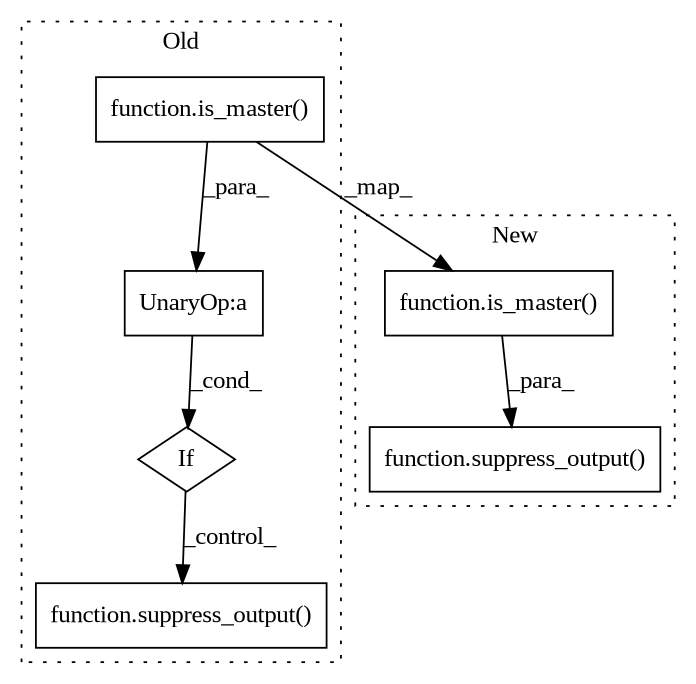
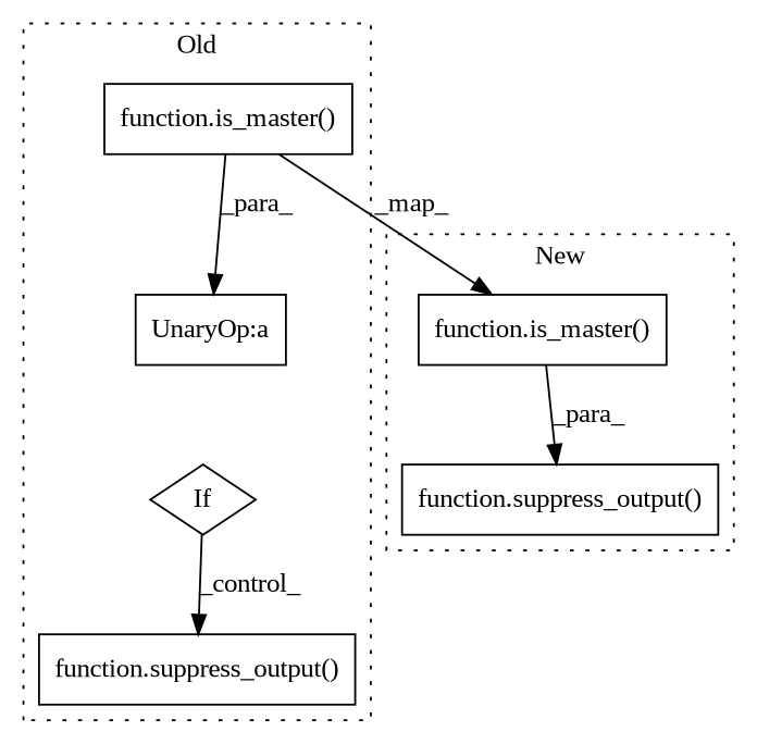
  digraph {
    fontname="Liberation Serif"
    node [a=75 l="10,1" shape=box fontname="Liberation Serif"]
    edge [fontname="Liberation Serif"]
    n1 [label="function.is_master()" s="1933,1947"]
    n2 [a=96 l=3 label=If s=1926 shape=diamond]
    n3 [a=61 l=19 label="UnaryOp:a" s=1929]
    n4 [l=17 label="function.suppress_output()" s=1958]
    n5 [label="function.is_master()" s="1942,1956"]
    n6 [l="16,1" label="function.suppress_output()" s="1926,1957"]
    subgraph cluster_1 {
      label=Old
      style=dotted
      n1
      n2
      n3
      n4
    }
    subgraph cluster_2 {
      label=New
      style=dotted
      n5
      n6
    }
    n1 -> n3 [label=_para_]
    n1 -> n5 [label=_map_]
    n2 -> n4 [label=_control_]
-   n3 -> n2 [label=_cond_]
    n5 -> n6 [label=_para_]
  }
